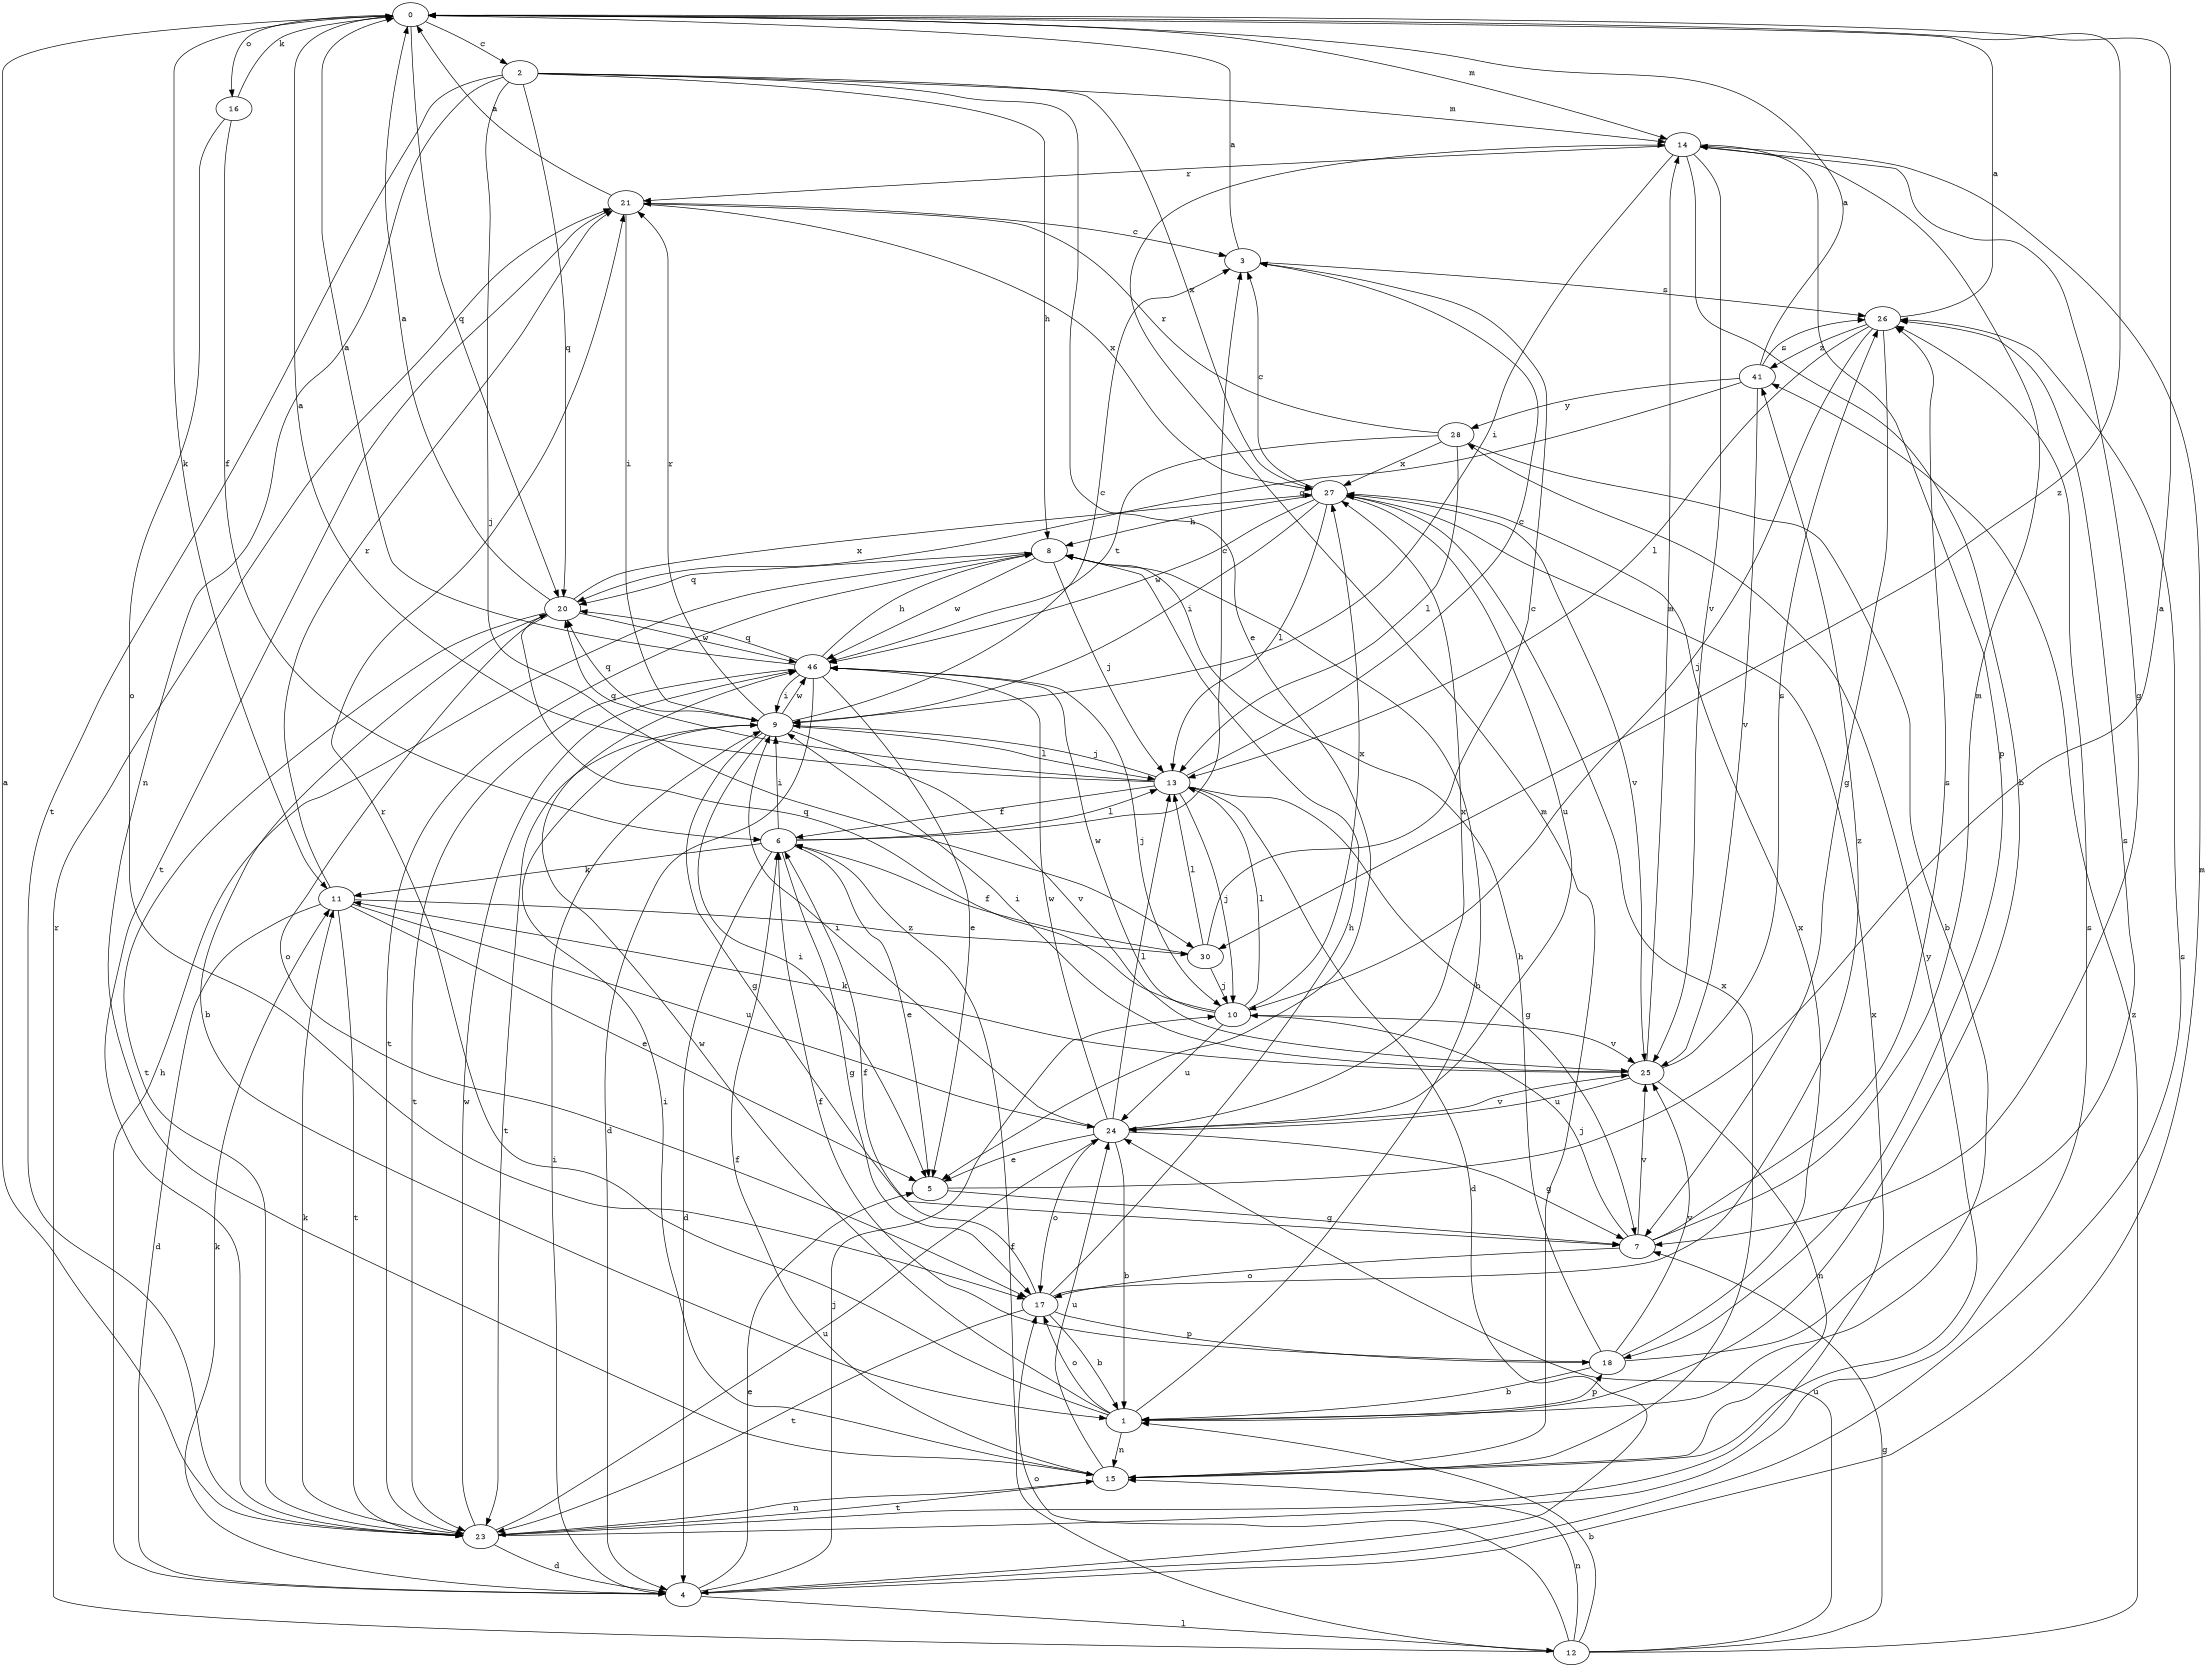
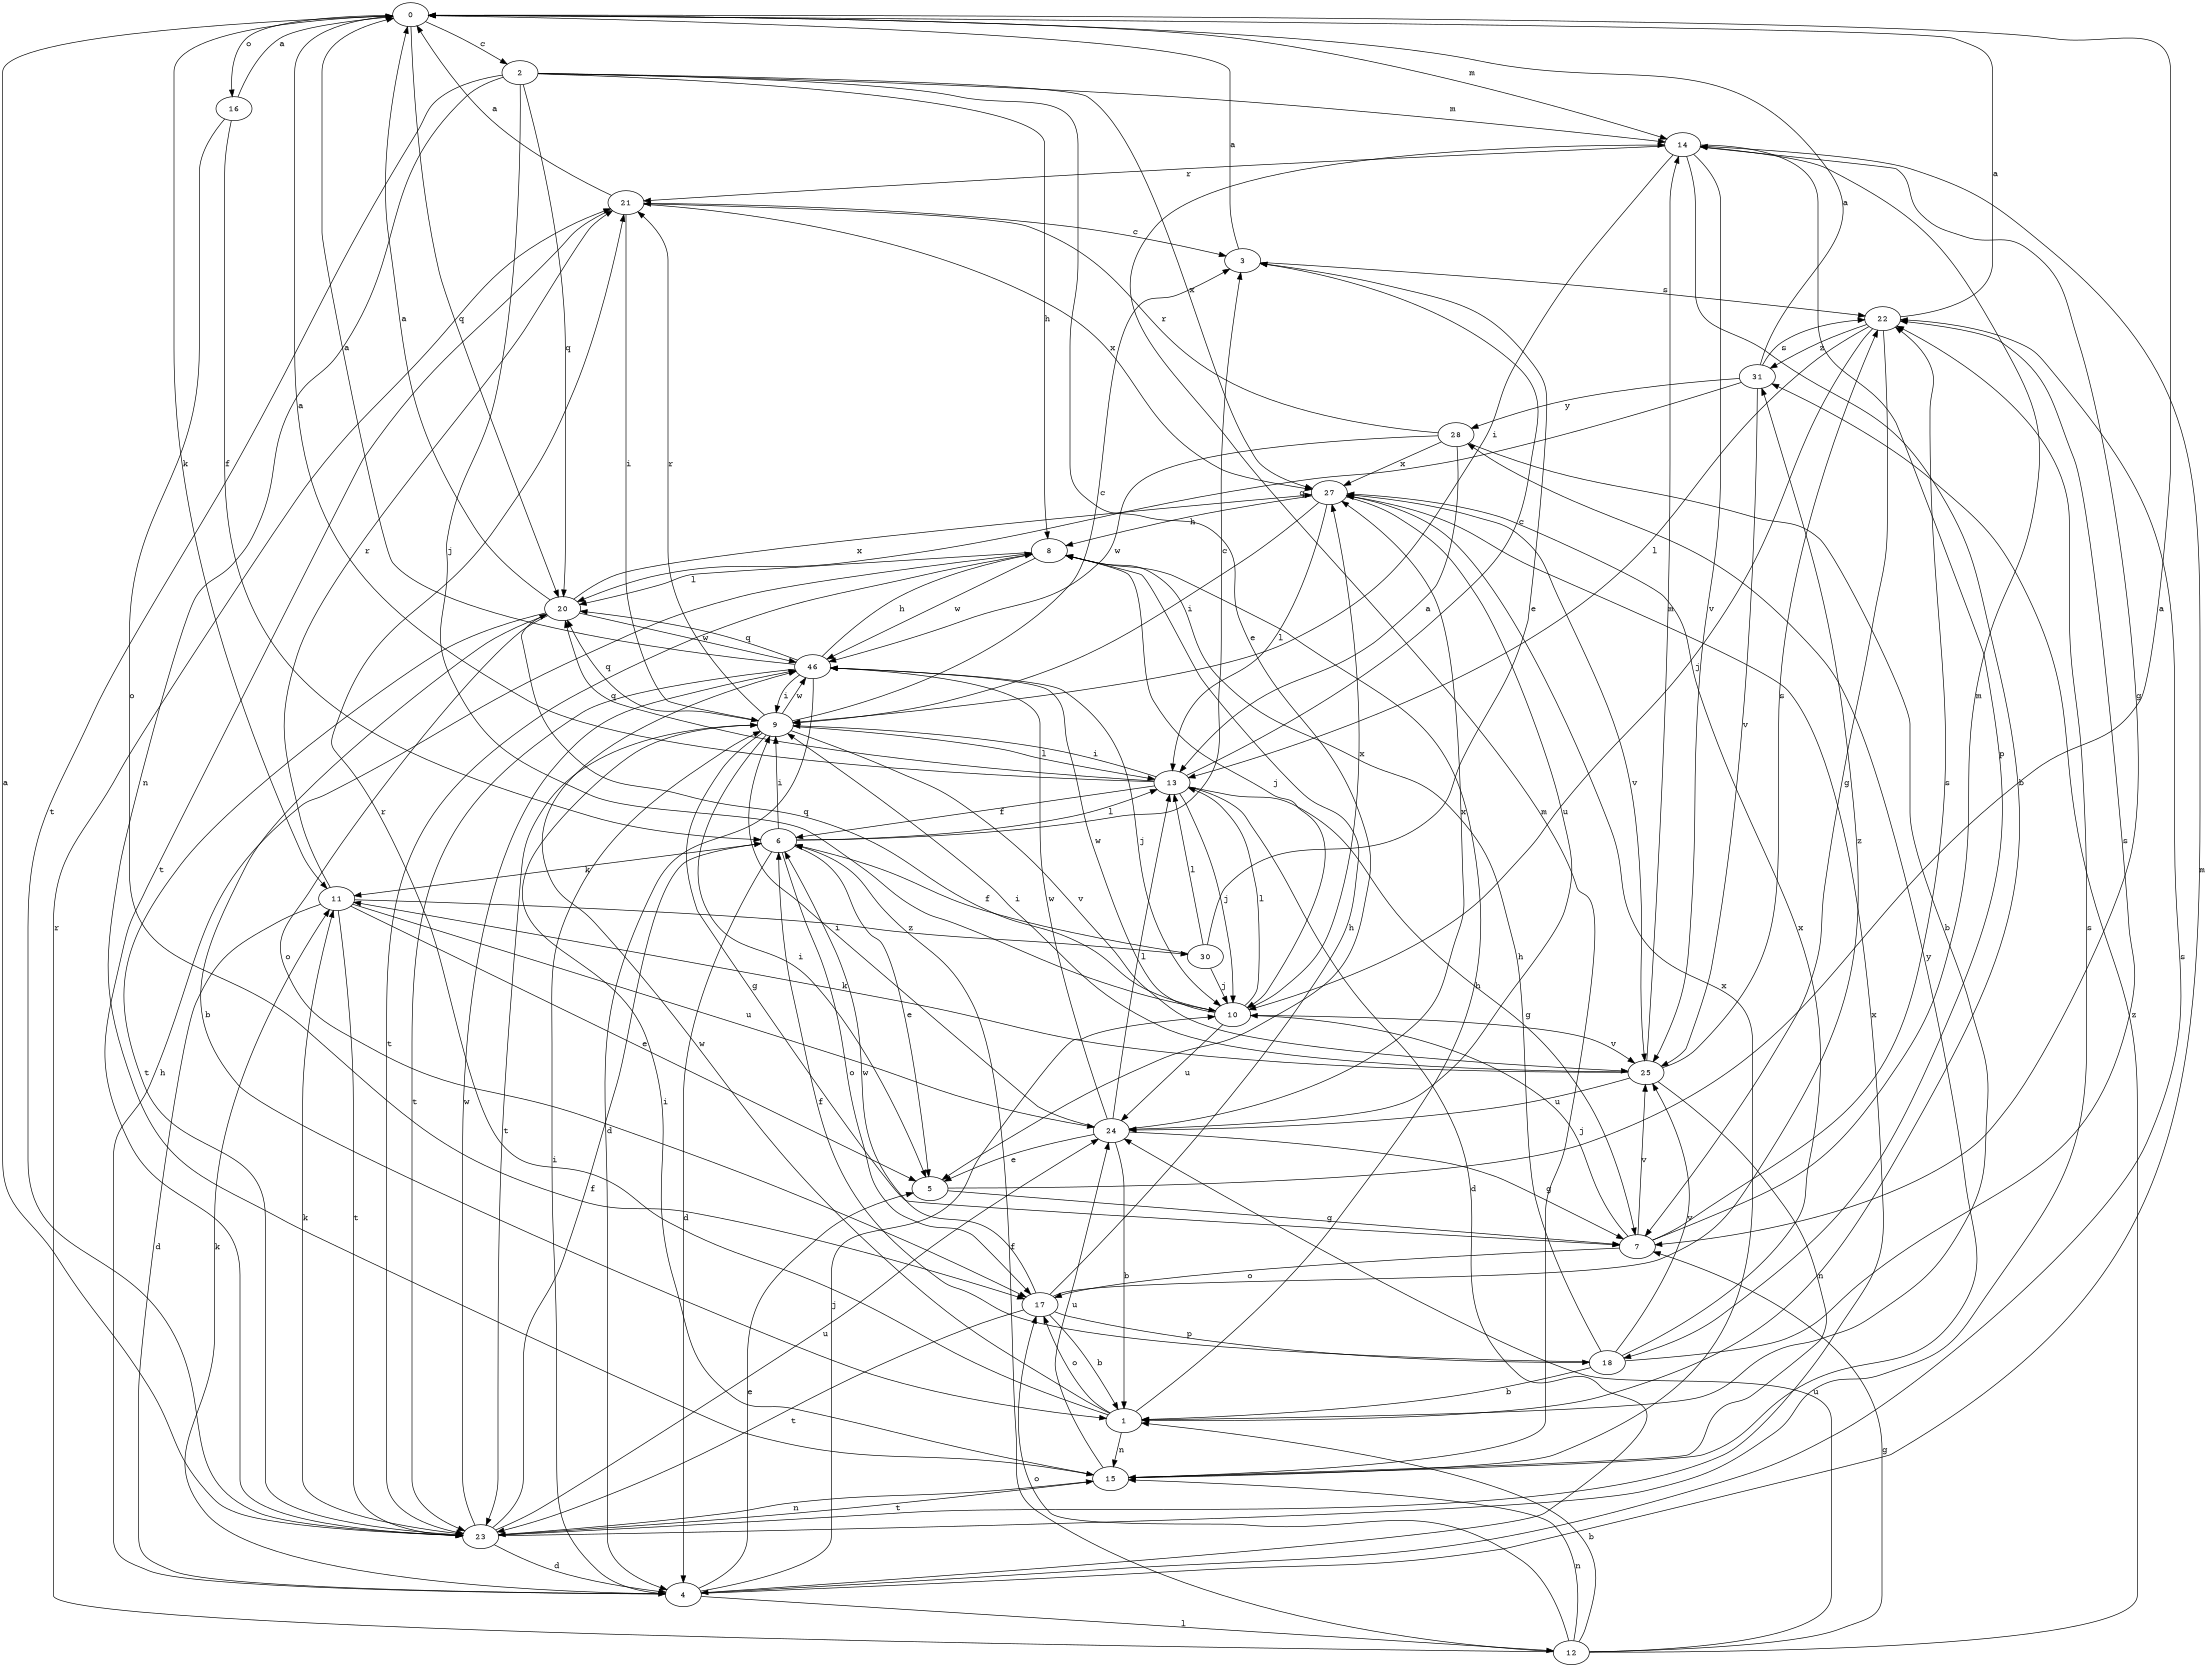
  strict digraph {
    fontname="Courier Prime"
    node [fontname="Courier Prime"]
    edge [fontname="Courier Prime"]
    0
    2
    11
    14
    16
    20
    30
    8
    15
    5
    10
    23
    27
    21
    4
    24
    1
    18
    9
    7
    25
    17
    6
    n24 [label=46]
    3
    13
    28
-   31 [label=41]
-   22 [label=26]
+   31
+   22
    12
    0 -> 2 [label=c]
    0 -> 11 [label=k]
    0 -> 14 [label=m]
    0 -> 16 [label=o]
    0 -> 20 [label=q]
-   0 -> 30 [label=z]
    2 -> 14 [label=m]
    2 -> 20 [label=q]
    2 -> 8 [label=h]
    2 -> 15 [label=n]
    2 -> 5 [label=e]
-   2 -> 30 [label=j]
+   2 -> 10 [label=j]
    2 -> 23 [label=t]
    2 -> 27 [label=x]
    11 -> 30 [label=z]
    11 -> 5 [label=e]
    11 -> 23 [label=t]
    11 -> 21 [label=r]
    11 -> 4 [label=d]
    11 -> 24 [label=u]
    14 -> 21 [label=r]
    14 -> 1 [label=b]
    14 -> 18 [label=p]
    14 -> 9 [label=i]
    14 -> 7 [label=g]
    14 -> 25 [label=v]
-   16 -> 0 [label=k]
+   16 -> 0 [label=a]
    16 -> 17 [label=o]
    16 -> 6 [label=f]
    20 -> 0 [label=a]
    20 -> 23 [label=t]
    20 -> 27 [label=x]
    20 -> 1 [label=b]
    20 -> 17 [label=o]
    20 -> n24 [label=w]
    30 -> 10 [label=j]
    30 -> 6 [label=f]
-   30 -> 3 [label=c]
+   30 -> 3 [label=e]
    30 -> 13 [label=l]
-   8 -> 20 [label=q]
-   8 -> 13 [label=j]
+   8 -> 20 [label=l]
+   8 -> 10 [label=j]
    8 -> 23 [label=t]
    8 -> n24 [label=w]
    15 -> 14 [label=m]
    15 -> 23 [label=t]
    15 -> 27 [label=x]
    15 -> 24 [label=u]
    15 -> 9 [label=i]
-   15 -> 6 [label=f]
+   23 -> 6 [label=f]
    15 -> 28 [label=y]
    5 -> 0 [label=a]
    5 -> 7 [label=g]
    10 -> 20 [label=q]
    10 -> 27 [label=x]
    10 -> 24 [label=u]
    10 -> 25 [label=v]
    10 -> n24 [label=w]
    10 -> 13 [label=l]
    23 -> 0 [label=a]
    23 -> 11 [label=k]
    23 -> 15 [label=n]
    23 -> 27 [label=x]
    23 -> 4 [label=d]
    23 -> 24 [label=u]
    23 -> n24 [label=w]
    23 -> 22 [label=s]
    27 -> 8 [label=h]
    27 -> 24 [label=u]
    27 -> 9 [label=i]
    27 -> 25 [label=v]
-   27 -> n24 [label=w]
-   27 -> 3 [label=c]
    27 -> 13 [label=l]
    21 -> 0 [label=a]
    21 -> 23 [label=t]
    21 -> 27 [label=x]
    21 -> 9 [label=i]
    21 -> 3 [label=c]
    4 -> 11 [label=k]
    4 -> 14 [label=m]
    4 -> 8 [label=h]
    4 -> 5 [label=e]
    4 -> 10 [label=j]
    4 -> 9 [label=i]
    4 -> 22 [label=s]
    4 -> 12 [label=l]
    24 -> 5 [label=e]
    24 -> 27 [label=x]
    24 -> 1 [label=b]
    24 -> 9 [label=i]
    24 -> 7 [label=g]
-   24 -> 25 [label=v]
-   24 -> 17 [label=o]
    24 -> n24 [label=w]
    24 -> 13 [label=l]
    1 -> 8 [label=h]
    1 -> 15 [label=n]
    1 -> 21 [label=r]
-   1 -> 18 [label=p]
    1 -> 17 [label=o]
    1 -> n24 [label=w]
    18 -> 8 [label=h]
    18 -> 27 [label=x]
    18 -> 1 [label=b]
    18 -> 25 [label=v]
    18 -> 6 [label=f]
    18 -> 22 [label=s]
    9 -> 20 [label=q]
    9 -> 5 [label=i]
    9 -> 23 [label=t]
    9 -> 21 [label=r]
    9 -> 7 [label=g]
    9 -> 25 [label=v]
    9 -> n24 [label=w]
    9 -> 3 [label=c]
    9 -> 13 [label=l]
    7 -> 14 [label=m]
    7 -> 10 [label=j]
    7 -> 25 [label=v]
    7 -> 17 [label=o]
    7 -> 22 [label=s]
    25 -> 11 [label=k]
    25 -> 14 [label=m]
    25 -> 15 [label=n]
    25 -> 24 [label=u]
    25 -> 9 [label=i]
    25 -> 22 [label=s]
    17 -> 8 [label=h]
    17 -> 23 [label=t]
    17 -> 1 [label=b]
    17 -> 18 [label=p]
-   17 -> 6 [label=f]
+   17 -> 6 [label=w]
    17 -> 31 [label=z]
    6 -> 11 [label=k]
    6 -> 5 [label=e]
    6 -> 4 [label=d]
    6 -> 9 [label=i]
-   6 -> 17 [label=g]
+   6 -> 17 [label=o]
    6 -> 3 [label=c]
    6 -> 13 [label=l]
    n24 -> 0 [label=a]
    n24 -> 20 [label=q]
    n24 -> 8 [label=h]
-   n24 -> 5 [label=e]
    n24 -> 10 [label=j]
    n24 -> 23 [label=t]
    n24 -> 4 [label=d]
    n24 -> 9 [label=i]
    3 -> 0 [label=a]
    3 -> 22 [label=s]
    13 -> 0 [label=a]
    13 -> 20 [label=q]
    13 -> 10 [label=j]
    13 -> 4 [label=d]
-   13 -> 9 [label=j]
+   13 -> 9 [label=i]
    13 -> 7 [label=g]
    13 -> 6 [label=f]
    13 -> 3 [label=c]
    28 -> 27 [label=x]
    28 -> 21 [label=r]
    28 -> 1 [label=b]
-   28 -> n24 [label=t]
-   28 -> 13 [label=l]
+   28 -> n24 [label=w]
+   28 -> 13 [label=a]
    31 -> 0 [label=a]
    31 -> 20 [label=q]
    31 -> 25 [label=v]
    31 -> 28 [label=y]
    31 -> 22 [label=s]
    22 -> 0 [label=a]
    22 -> 10 [label=j]
    22 -> 7 [label=g]
    22 -> 13 [label=l]
    22 -> 31 [label=z]
    12 -> 15 [label=n]
    12 -> 21 [label=r]
    12 -> 24 [label=u]
    12 -> 1 [label=b]
    12 -> 7 [label=g]
    12 -> 17 [label=o]
    12 -> 6 [label=f]
    12 -> 31 [label=z]
  }
